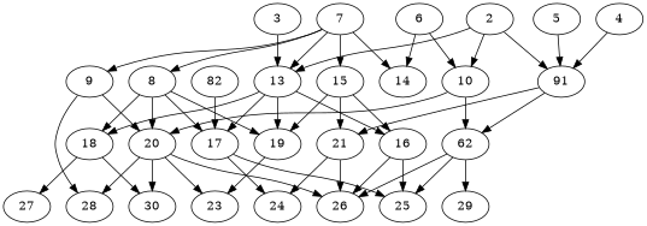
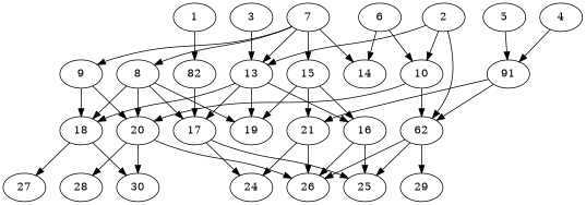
  digraph {
    node [alpha=0.06]
+   1 [alpha=0.09 expect_size=21740544]
    n2 [expect_size=29820928 label=82]
    17 [alpha=0.15 expect_size=27189248]
    14 [alpha=0.00 expect_size=14372864]
    25 [alpha=0.17 expect_size=12293120]
    24 [alpha=0.05 expect_size=11677696]
    20 [alpha=0.07 expect_size=30115840]
    30 [alpha=0.12 expect_size=16387072]
-   23 [alpha=0.11 expect_size=33360896]
    26 [alpha=0.05 expect_size=51118080]
    28 [alpha=0.14 expect_size=8151040]
    2 [expect_size=47941632]
    10 [alpha=0.16 expect_size=45734912]
    n14 [alpha=0.19 expect_size=8009728 label=91]
    13 [alpha=0.11 expect_size=43534336]
    n16 [alpha=0.03 expect_size=18116608 label=62]
    21 [expect_size=21109760]
    18 [alpha=0.08 expect_size=46192640]
    19 [alpha=0.15 expect_size=44191744]
    16 [alpha=0.07 expect_size=44066816]
    29 [alpha=0.04 expect_size=27071488]
    27 [alpha=0.17 expect_size=19933184]
    3 [alpha=0.08 expect_size=32095232]
    4 [alpha=0.02 expect_size=20320256]
    5 [alpha=0.10 expect_size=44905472]
    6 [alpha=0.13 expect_size=44871680]
    7 [alpha=0.08 expect_size=15224832]
    8 [alpha=0.19 expect_size=15009792]
    9 [alpha=0.14 expect_size=38735872]
    15 [alpha=0.16 expect_size=19552256]
+   1 -> n2
    n2 -> 17
    17 -> 25
    17 -> 24
    20 -> 30
-   20 -> 23
    20 -> 26
    20 -> 28
    2 -> 10
-   2 -> n14
+   2 -> n16
    2 -> 13
    10 -> 20
    10 -> n16
    n14 -> n16
    n14 -> 21
    13 -> 17
    13 -> 18
    13 -> 19
    13 -> 16
    n16 -> 25
    n16 -> 26
    n16 -> 29
    21 -> 24
    21 -> 26
    18 -> 30
    18 -> 27
-   19 -> 23
    16 -> 25
    16 -> 26
    3 -> 13
    4 -> n14
    5 -> n14
    6 -> 14
    6 -> 10
    7 -> 14
    7 -> 13
    7 -> 8
    7 -> 9
    7 -> 15
    8 -> 17
    8 -> 20
    8 -> 18
    8 -> 19
    9 -> 20
-   9 -> 28
+   9 -> 18
    15 -> 21
    15 -> 19
    15 -> 16
  }
